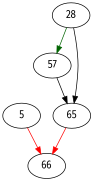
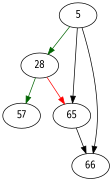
  strict digraph {
    fontname="Fira Sans"
    node [fontname="Fira Sans"]
    edge [fontname="Fira Sans"]
    5 [entry=true]
    28
    66
    n4 [label=57]
    65
-   5 -> 66 [color=red cond=false]
+   5 -> 28 [color=darkgreen cond=true]
+   5 -> 66 [color=black cond=false]
    28 -> n4 [color=darkgreen cond=true]
-   28 -> 65 [color=black cond=false]
-   n4 -> 65
-   65 -> 66 [color=red]
+   28 -> 65 [color=red cond=false]
+   5 -> 65
+   65 -> 66
  }
